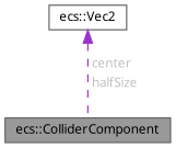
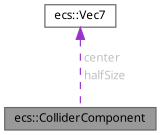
  digraph {
    fontname="Noto Sans"
    node [color=gray40 fontname="Noto Sans" fontsize=10 shape=box style=filled]
    n1 [fillcolor=grey60 fontcolor=black height=0.2 label="ecs::ColliderComponent" width=0.4]
-   n2 [fillcolor=white height=0.2 label="ecs::Vec2" width=0.4]
+   n2 [fillcolor=white height=0.2 label="ecs::Vec7" width=0.4]
    n2 -> n1 [color=darkorchid3 dir=back fontcolor=grey fontname="Noto Sans" fontsize=10 label=<<TABLE CELLBORDER="0" BORDER="0"><TR><TD VALIGN="top" ALIGN="LEFT" CELLPADDING="1" CELLSPACING="0">center</TD></TR> <TR><TD VALIGN="top" ALIGN="LEFT" CELLPADDING="1" CELLSPACING="0">halfSize</TD></TR> </TABLE>> labelfontname=Helvetica labelfontsize=10 style=dashed]
  }
